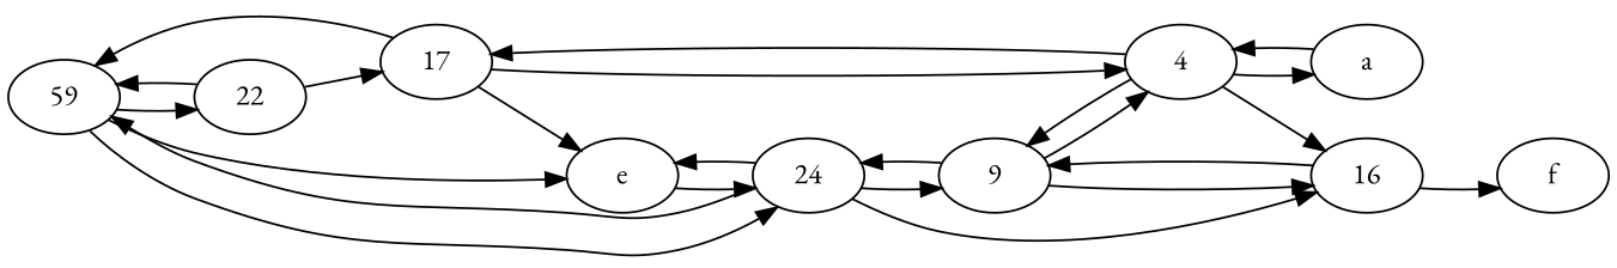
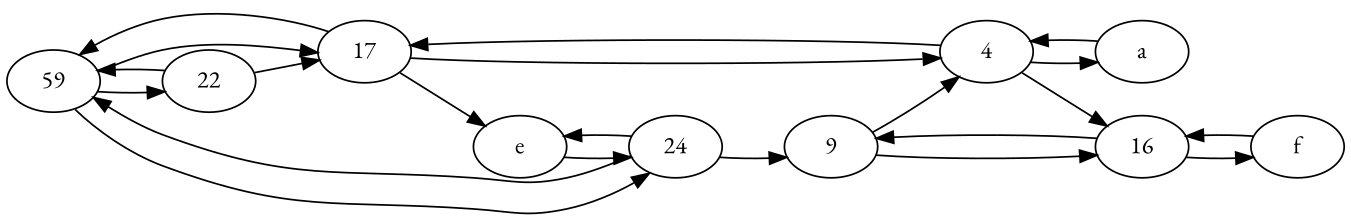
  digraph {
    fontname="EB Garamond"
    rankdir=LR
    node [fontname="EB Garamond"]
    edge [fontname="EB Garamond"]
    n1 [label=59]
    17
    4
    e
    22
    24
    16
    9
    a
    f
-   n1 -> e
+   n1 -> 17
    n1 -> 22
    n1 -> 24
    17 -> n1
    17 -> 4
    17 -> e
    4 -> 17
    4 -> 16
-   4 -> 9
    4 -> a
    e -> 24
    22 -> n1
    22 -> 17
    24 -> n1
    24 -> e
    24 -> 9
    16 -> 9
    16 -> f
    9 -> 4
-   9 -> 24
    9 -> 16
    a -> 4
-   24 -> 16
+   f -> 16
  }
